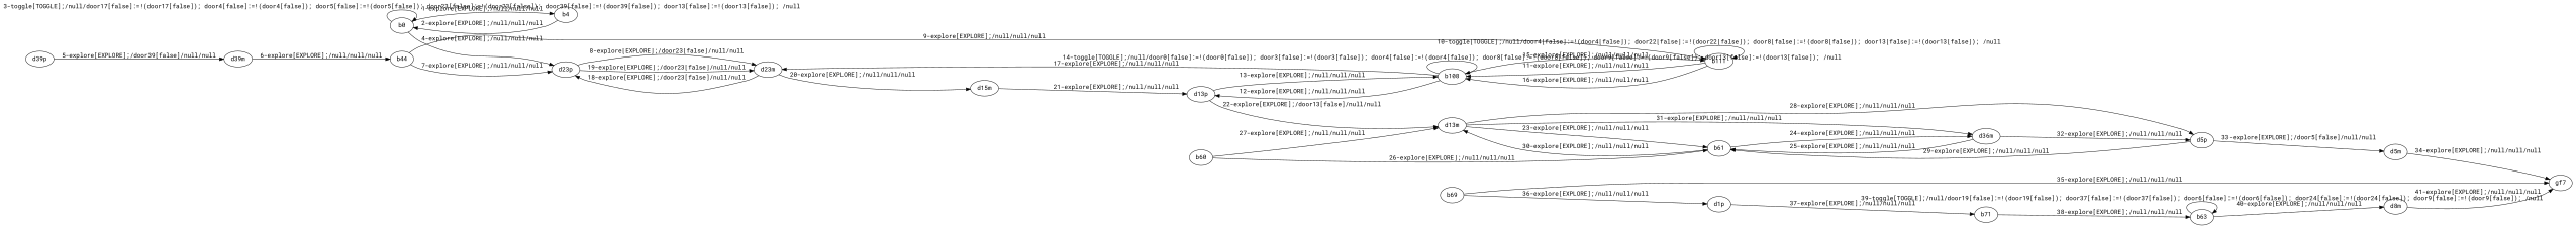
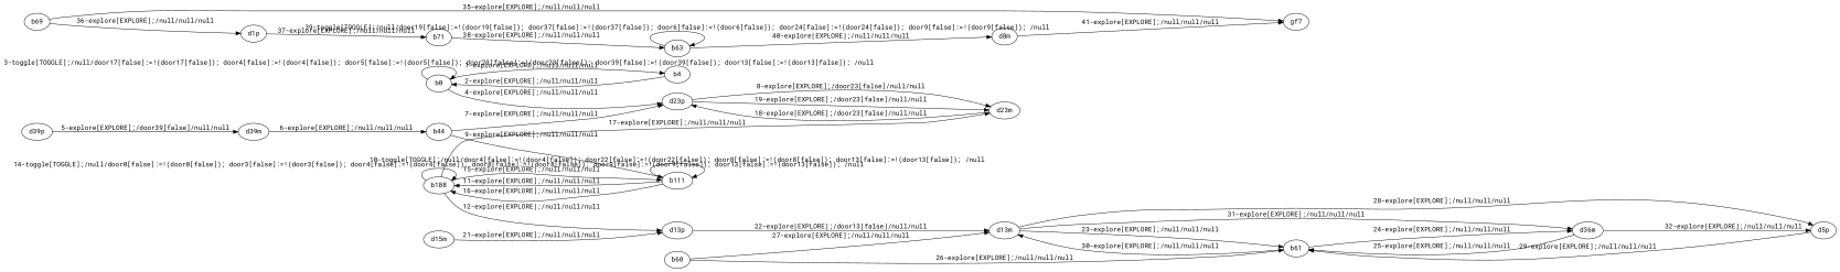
  digraph {
    fontname="Roboto Mono"
    rankdir=LR
    node [fontname="Roboto Mono"]
    edge [fontname="Roboto Mono"]
    b0
    b4
    d23p
    d39p
    d39m
    b44
    b111
    d23m
    d15m
    b108
    d13p
    d13m
    b61
    n14 [label=d36m]
    d5p
-   d5m
    b60
    gf7
    b69
    d1p
    b71
    n22 [label=b63]
    d8m
    b0 -> b0 [label="3-toggle[TOGGLE];/null/door17[false]:=!(door17[false]); door4[false]:=!(door4[false]); door5[false]:=!(door5[false]); door23[false]:=!(door23[false]); door39[false]:=!(door39[false]); door13[false]:=!(door13[false]); /null"]
    b0 -> b4 [label="1-explore[EXPLORE];/null/null/null"]
    b0 -> d23p [label="4-explore[EXPLORE];/null/null/null"]
    b4 -> b0 [label="2-explore[EXPLORE];/null/null/null"]
    d23p -> d23m [label="8-explore[EXPLORE];/door23[false]/null/null"]
    d23p -> d23m [label="19-explore[EXPLORE];/door23[false]/null/null"]
    d39p -> d39m [label="5-explore[EXPLORE];/door39[false]/null/null"]
    d39m -> b44 [label="6-explore[EXPLORE];/null/null/null"]
    b44 -> d23p [label="7-explore[EXPLORE];/null/null/null"]
    b44 -> b111 [label="9-explore[EXPLORE];/null/null/null"]
    b111 -> b111 [label="10-toggle[TOGGLE];/null/door4[false]:=!(door4[false]); door22[false]:=!(door22[false]); door8[false]:=!(door8[false]); door13[false]:=!(door13[false]); /null"]
    b111 -> b108 [label="11-explore[EXPLORE];/null/null/null"]
    b111 -> b108 [label="16-explore[EXPLORE];/null/null/null"]
    d23m -> d23p [label="18-explore[EXPLORE];/door23[false]/null/null"]
-   d23m -> d15m [label="20-explore[EXPLORE];/null/null/null"]
    d15m -> d13p [label="21-explore[EXPLORE];/null/null/null"]
    b108 -> b111 [label="15-explore[EXPLORE];/null/null/null"]
    b108 -> d23m [label="17-explore[EXPLORE];/null/null/null"]
    b108 -> b108 [label="14-toggle[TOGGLE];/null/door0[false]:=!(door0[false]); door3[false]:=!(door3[false]); door4[false]:=!(door4[false]); door8[false]:=!(door8[false]); door9[false]:=!(door9[false]); door13[false]:=!(door13[false]); /null"]
    b108 -> d13p [label="12-explore[EXPLORE];/null/null/null"]
-   d13p -> b108 [label="13-explore[EXPLORE];/null/null/null"]
    d13p -> d13m [label="22-explore[EXPLORE];/door13[false]/null/null"]
    d13m -> b61 [label="23-explore[EXPLORE];/null/null/null"]
    d13m -> n14 [label="31-explore[EXPLORE];/null/null/null"]
    d13m -> d5p [label="28-explore[EXPLORE];/null/null/null"]
    b61 -> d13m [label="30-explore[EXPLORE];/null/null/null"]
    b61 -> n14 [label="24-explore[EXPLORE];/null/null/null"]
    n14 -> b61 [label="25-explore[EXPLORE];/null/null/null"]
    n14 -> d5p [label="32-explore[EXPLORE];/null/null/null"]
    d5p -> b61 [label="29-explore[EXPLORE];/null/null/null"]
-   d5p -> d5m [label="33-explore[EXPLORE];/door5[false]/null/null"]
-   d5m -> gf7 [label="34-explore[EXPLORE];/null/null/null"]
    b60 -> d13m [label="27-explore[EXPLORE];/null/null/null"]
    b60 -> b61 [label="26-explore[EXPLORE];/null/null/null"]
    b69 -> gf7 [label="35-explore[EXPLORE];/null/null/null"]
    b69 -> d1p [label="36-explore[EXPLORE];/null/null/null"]
    d1p -> b71 [label="37-explore[EXPLORE];/null/null/null"]
    b71 -> n22 [label="38-explore[EXPLORE];/null/null/null"]
    n22 -> n22 [label="39-toggle[TOGGLE];/null/door19[false]:=!(door19[false]); door37[false]:=!(door37[false]); door6[false]:=!(door6[false]); door24[false]:=!(door24[false]); door9[false]:=!(door9[false]); /null"]
    n22 -> d8m [label="40-explore[EXPLORE];/null/null/null"]
    d8m -> gf7 [label="41-explore[EXPLORE];/null/null/null"]
  }
